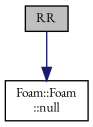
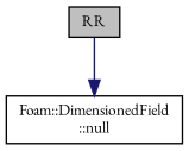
  digraph {
    rankdir=TB
    fontname="EB Garamond"
    node [color=black fontname="EB Garamond" fontsize=10 shape=record]
    n1 [fillcolor=grey75 fontcolor=black height=0.2 label=RR style=filled width=0.4]
-   n2 [height=0.2 label="Foam::Foam\l::null" width=0.4]
+   n2 [height=0.2 label="Foam::DimensionedField\l::null" width=0.4]
    n1 -> n2 [color=midnightblue fontname="EB Garamond" fontsize=10 labelfontname=Helvetica labelfontsize=10 style=solid]
  }
